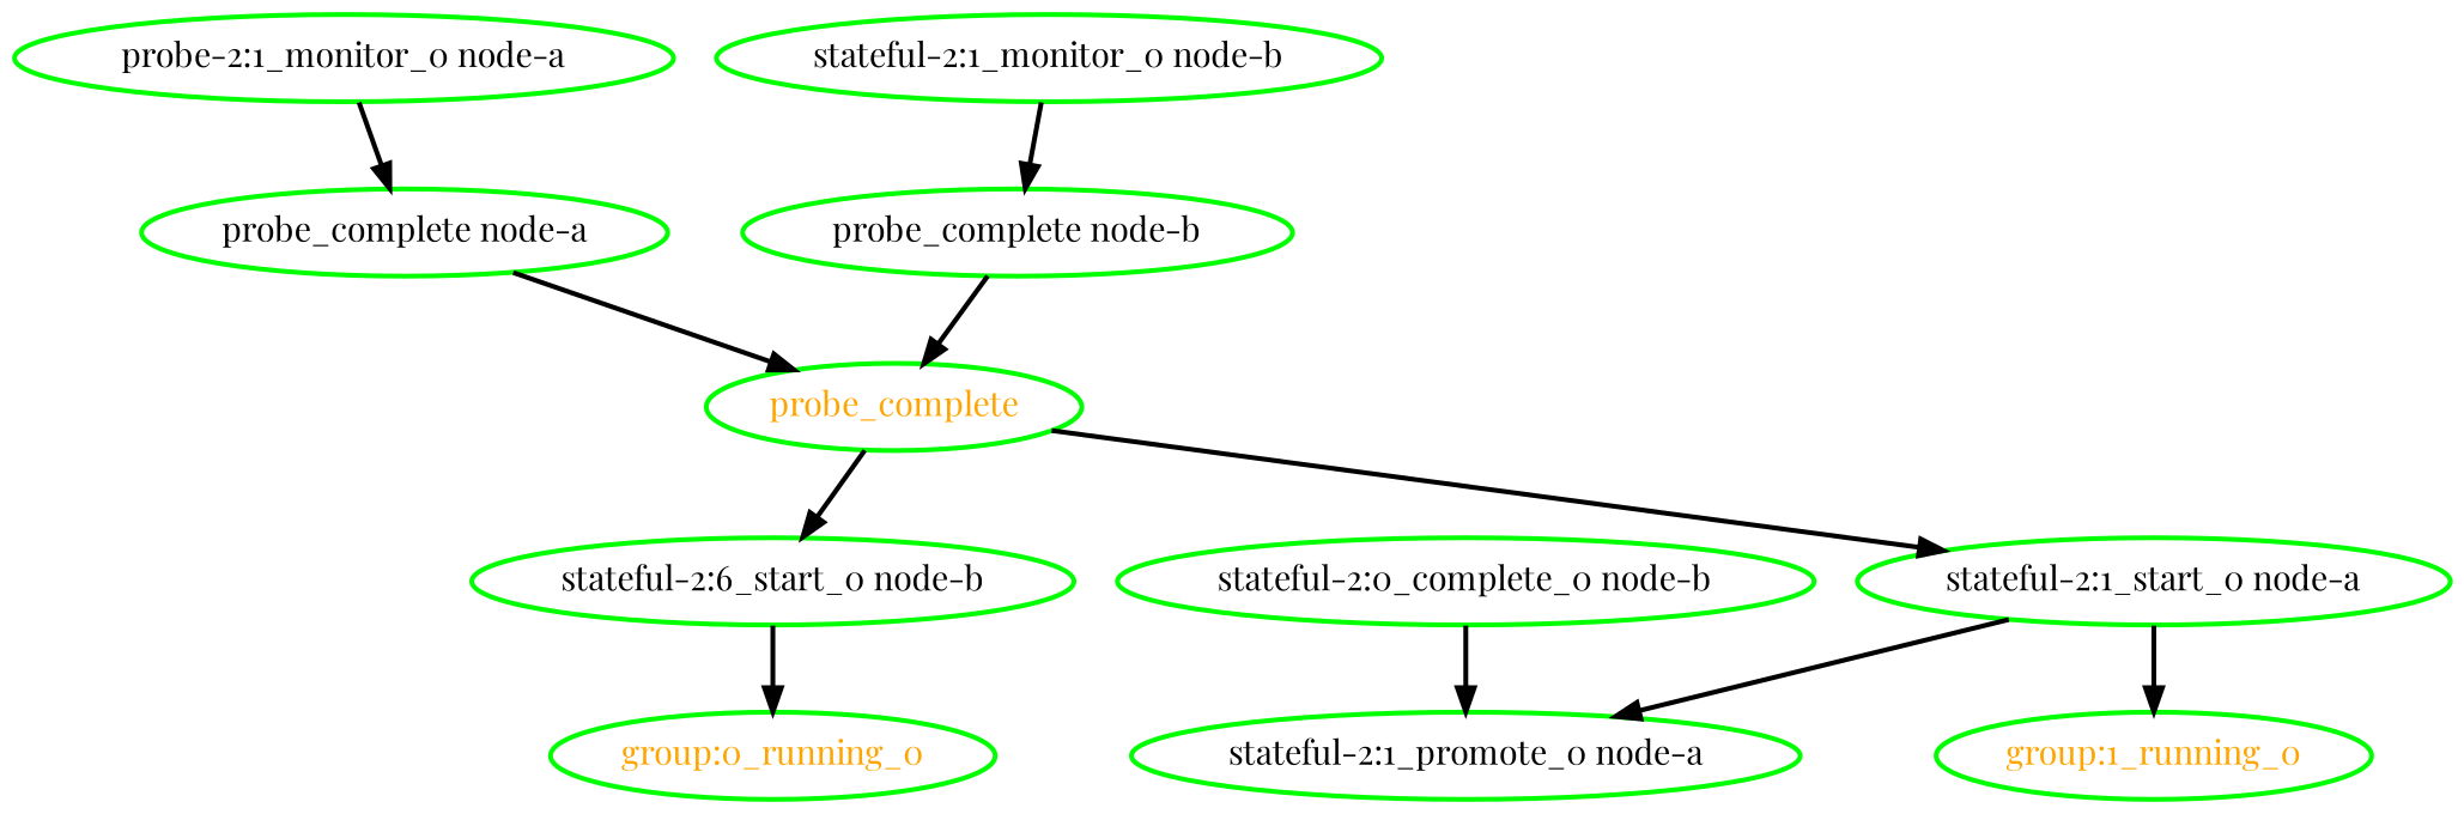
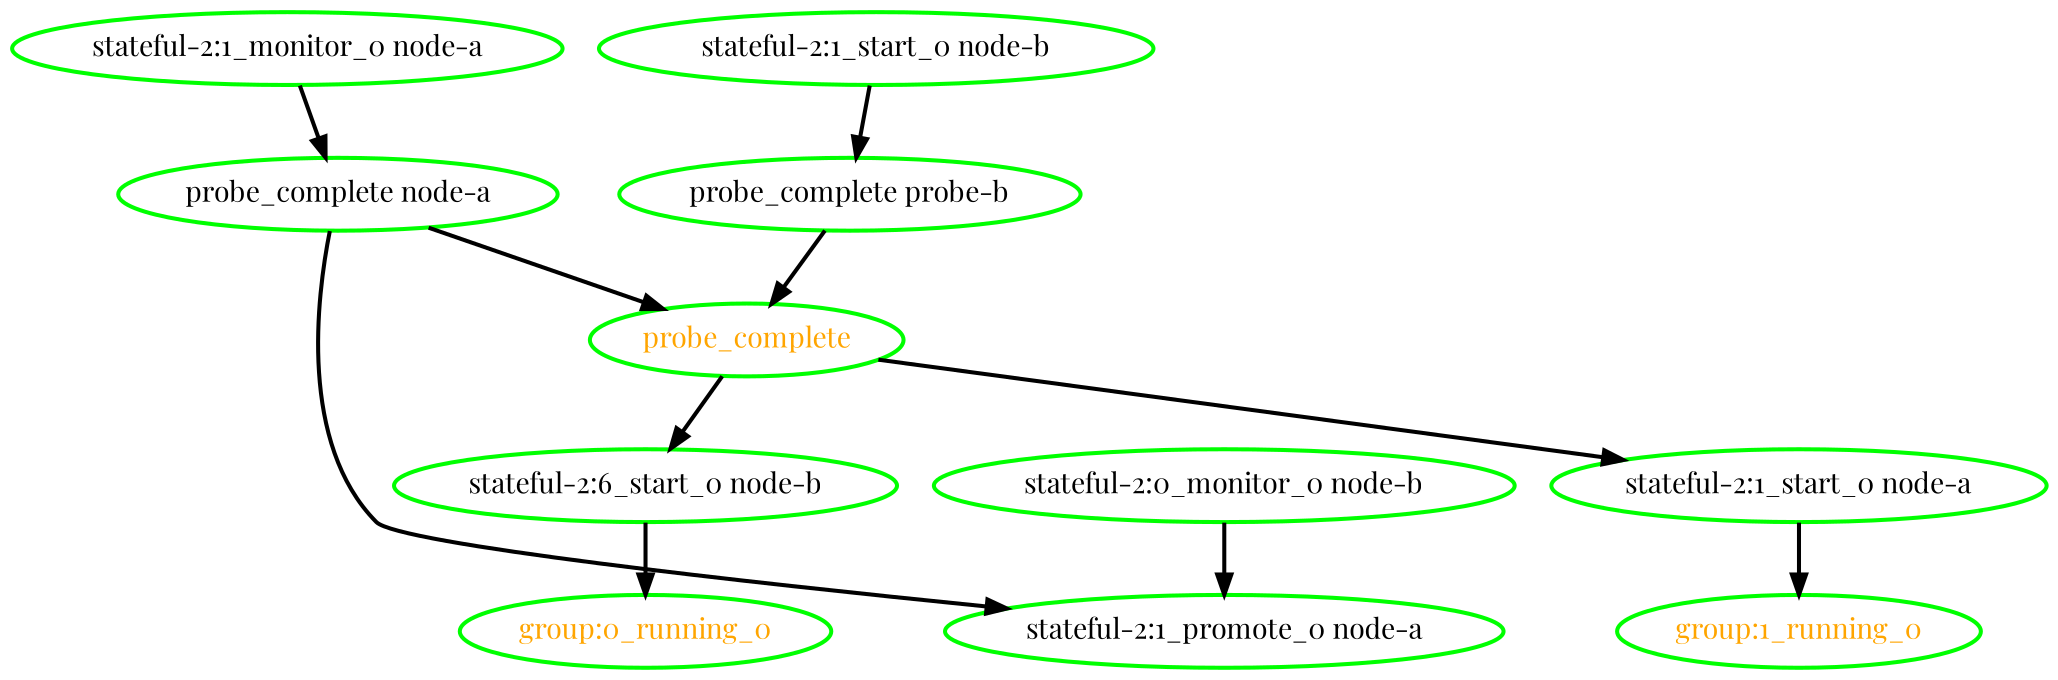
  digraph {
    fontname="Playfair Display"
    node [color=green fontcolor=black fontname="Playfair Display" style=bold]
    edge [fontname="Playfair Display" style=bold]
    "group:0_running_0" [fontcolor=orange]
    "group:1_running_0" [fontcolor=orange]
    probe_complete [fontcolor=orange]
    "probe_complete node-a"
    n5 [label="stateful-2:6_start_0 node-b"]
    "stateful-2:1_start_0 node-a"
    "stateful-2:1_promote_0 node-a"
-   "probe_complete node-b"
-   "stateful-2:0_monitor_0 node-b" [label="stateful-2:0_complete_0 node-b"]
-   "stateful-2:1_monitor_0 node-a" [label="probe-2:1_monitor_0 node-a"]
-   "stateful-2:1_monitor_0 node-b"
+   "probe_complete node-b" [label="probe_complete probe-b"]
+   "stateful-2:0_monitor_0 node-b"
+   "stateful-2:1_monitor_0 node-a"
+   "stateful-2:1_monitor_0 node-b" [label="stateful-2:1_start_0 node-b"]
    probe_complete -> n5
    probe_complete -> "stateful-2:1_start_0 node-a"
    "probe_complete node-a" -> probe_complete
    n5 -> "group:0_running_0"
    "stateful-2:1_start_0 node-a" -> "group:1_running_0"
-   "stateful-2:1_start_0 node-a" -> "stateful-2:1_promote_0 node-a"
+   "probe_complete node-a" -> "stateful-2:1_promote_0 node-a"
    "probe_complete node-b" -> probe_complete
    "stateful-2:0_monitor_0 node-b" -> "stateful-2:1_promote_0 node-a"
    "stateful-2:1_monitor_0 node-a" -> "probe_complete node-a"
    "stateful-2:1_monitor_0 node-b" -> "probe_complete node-b"
  }
